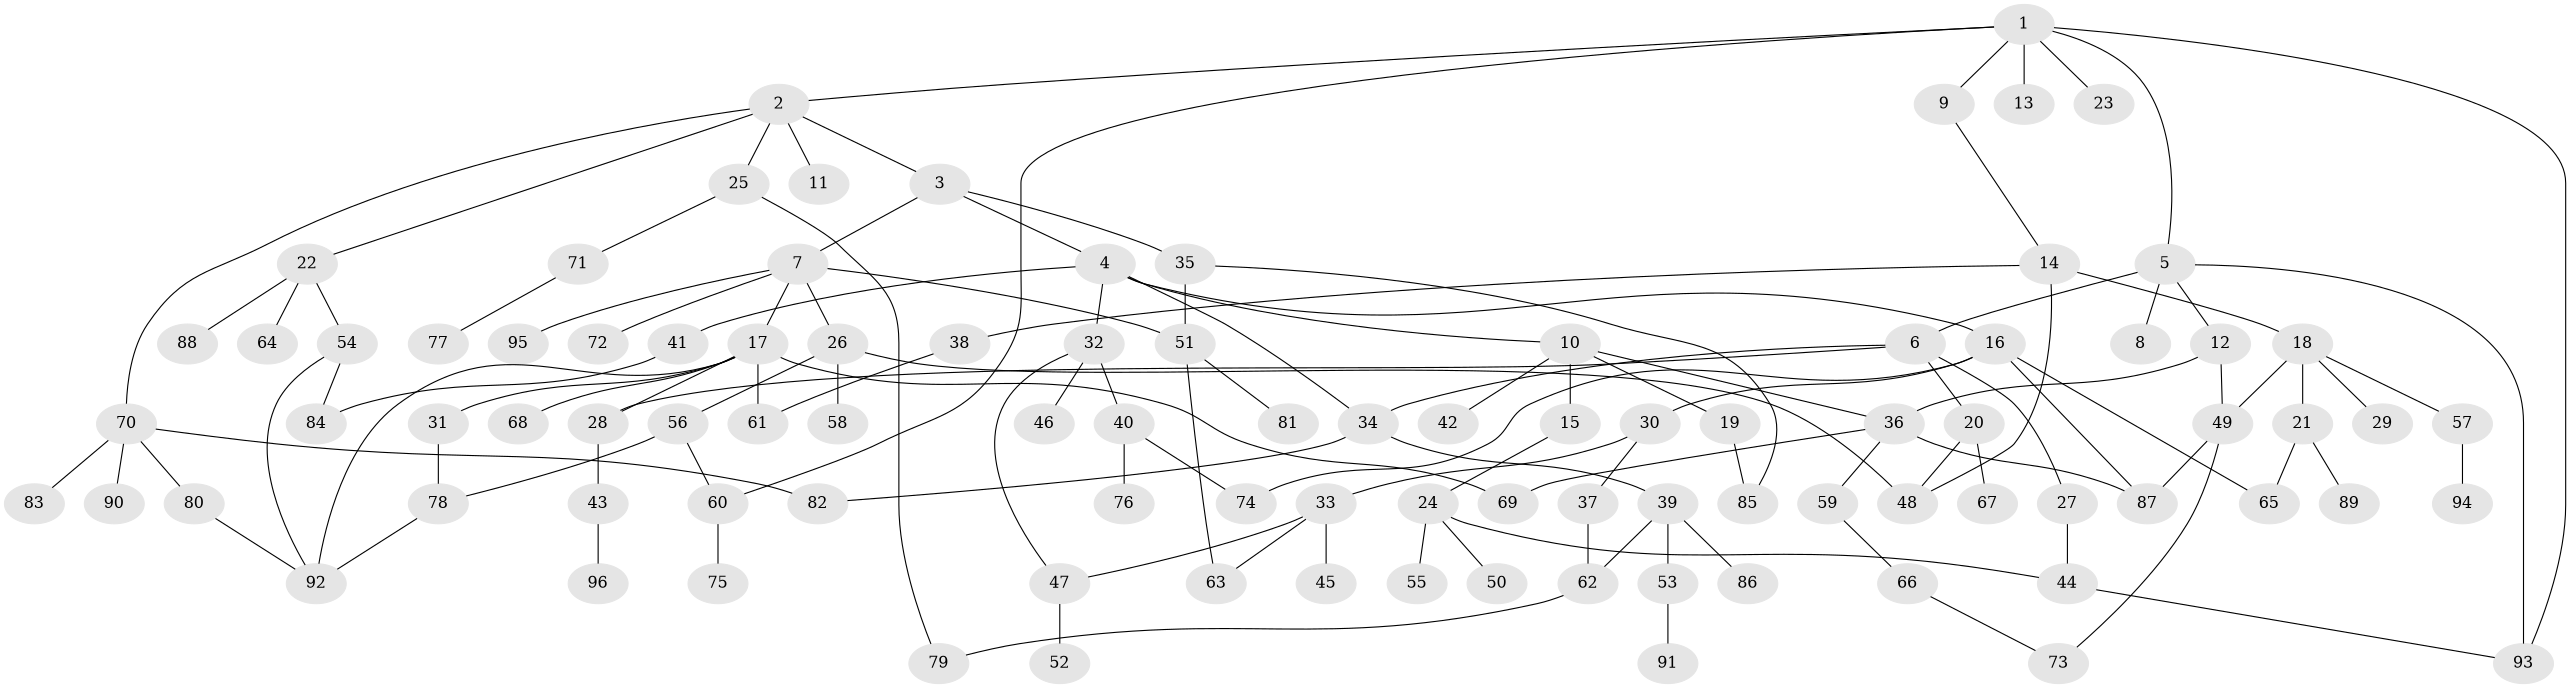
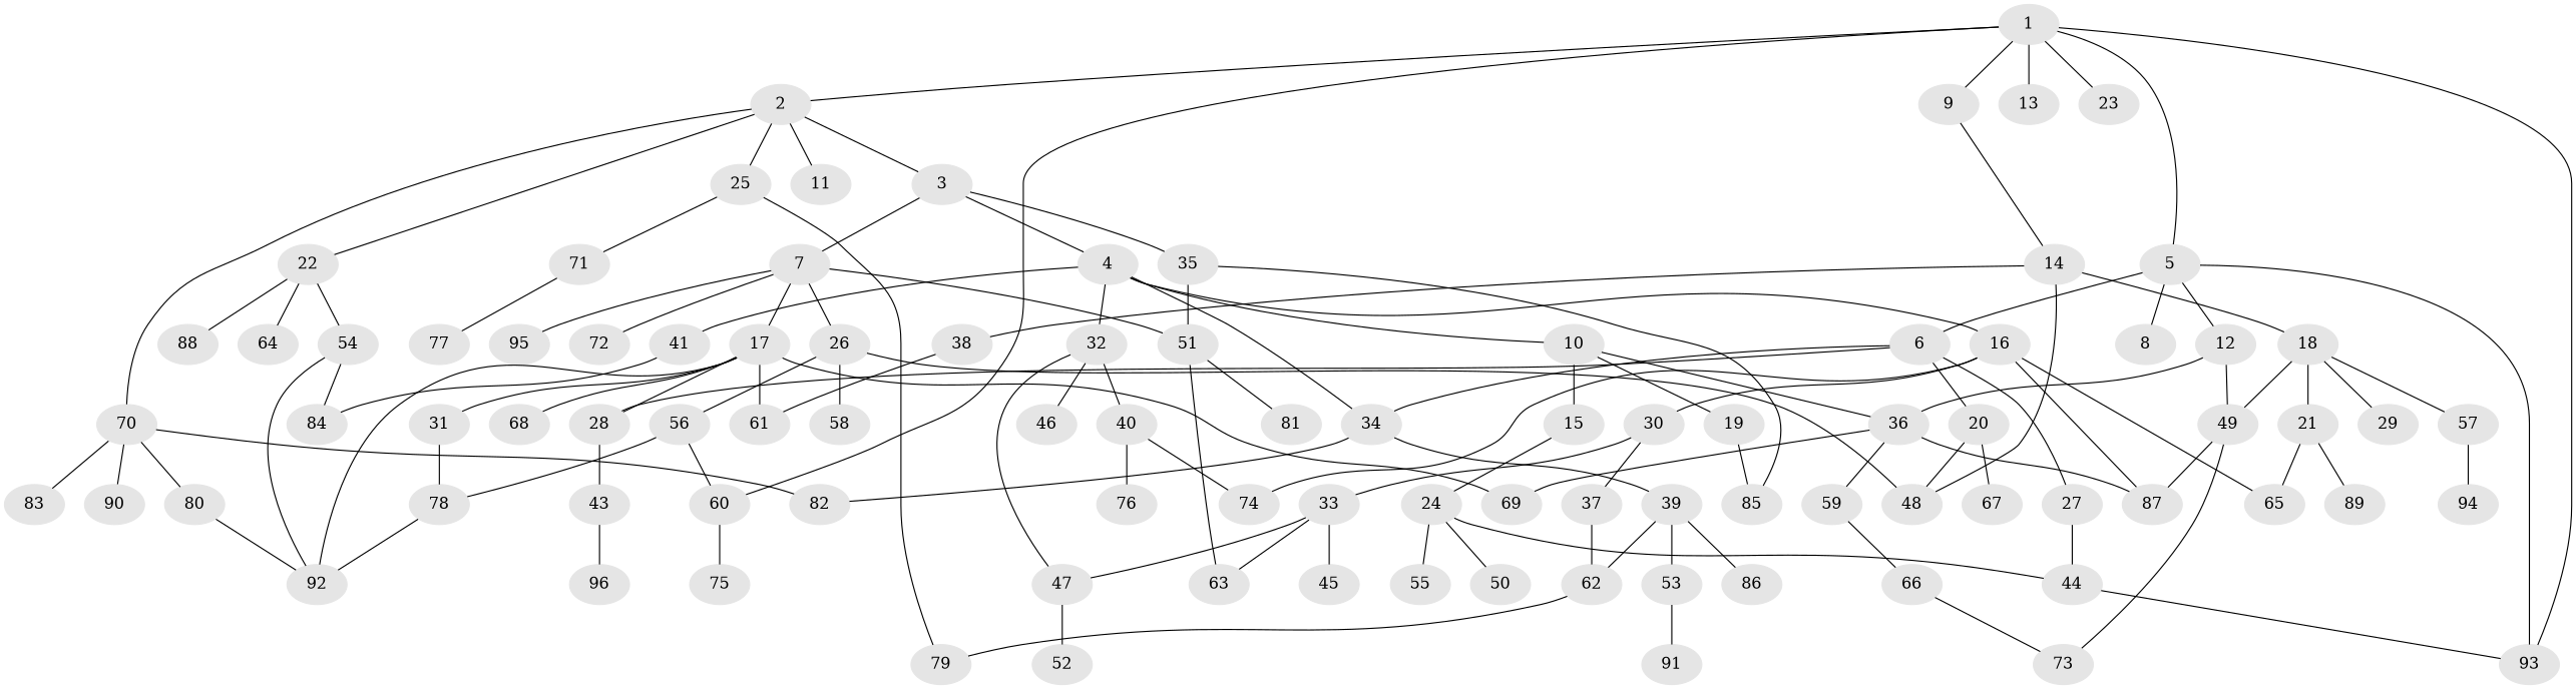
  graph {
    node [color=gray90 style=filled]
    1
    2
    5
    9
    13
    23
    60
    93
    3
    11
    22
    25
    70
    6
    8
    12
    14
    75
    4
    7
    35
    54
    64
    88
    71
    79
    82
    80
    83
    90
    10
    16
    32
    34
    41
    17
    26
    51
    72
    95
    85
    15
    19
    36
-   42
    30
    65
    74
    87
    40
    46
    47
    39
    84
    20
    27
    28
    49
    48
    67
    44
    43
    31
    61
    68
    69
    92
    56
    58
    63
    81
    18
    38
    24
    59
    73
    21
    29
    57
    50
    55
    33
    37
    78
    89
    94
    77
    96
    45
    62
    76
    52
    53
    86
    66
    91
    1 -- 2
    1 -- 5
    1 -- 9
    1 -- 13
    1 -- 23
    1 -- 60
    1 -- 93
    2 -- 3
    2 -- 11
    2 -- 22
    2 -- 25
    2 -- 70
    5 -- 93
    5 -- 6
    5 -- 8
    5 -- 12
    9 -- 14
    60 -- 75
    3 -- 4
    3 -- 7
    3 -- 35
    22 -- 54
    22 -- 64
    22 -- 88
    25 -- 71
    25 -- 79
    70 -- 82
    70 -- 80
    70 -- 83
    70 -- 90
    6 -- 34
    6 -- 20
    6 -- 27
    6 -- 28
    12 -- 36
    12 -- 49
    14 -- 48
    14 -- 18
    14 -- 38
    4 -- 10
    4 -- 16
    4 -- 32
    4 -- 34
    4 -- 41
    7 -- 17
    7 -- 26
    7 -- 51
    7 -- 72
    7 -- 95
    35 -- 51
    35 -- 85
    54 -- 84
    54 -- 92
    71 -- 77
    80 -- 92
    10 -- 15
    10 -- 19
    10 -- 36
-   10 -- 42
    16 -- 30
    16 -- 65
    16 -- 74
    16 -- 87
    32 -- 40
    32 -- 46
    32 -- 47
    34 -- 82
    34 -- 39
    41 -- 84
    17 -- 28
    17 -- 31
    17 -- 61
    17 -- 68
    17 -- 69
    17 -- 92
    26 -- 48
    26 -- 56
    26 -- 58
    51 -- 63
    51 -- 81
    15 -- 24
    19 -- 85
    36 -- 87
    36 -- 69
    36 -- 59
    30 -- 33
    30 -- 37
    40 -- 74
    40 -- 76
    47 -- 52
    39 -- 62
    39 -- 53
    39 -- 86
    20 -- 48
    20 -- 67
    27 -- 44
    28 -- 43
    49 -- 87
    49 -- 73
    44 -- 93
    43 -- 96
    31 -- 78
    56 -- 60
    56 -- 78
    18 -- 49
    18 -- 21
    18 -- 29
    18 -- 57
    38 -- 61
    24 -- 44
    24 -- 50
    24 -- 55
    59 -- 66
    21 -- 65
    21 -- 89
    57 -- 94
    33 -- 47
    33 -- 63
    33 -- 45
    37 -- 62
    78 -- 92
    62 -- 79
    53 -- 91
    66 -- 73
  }
